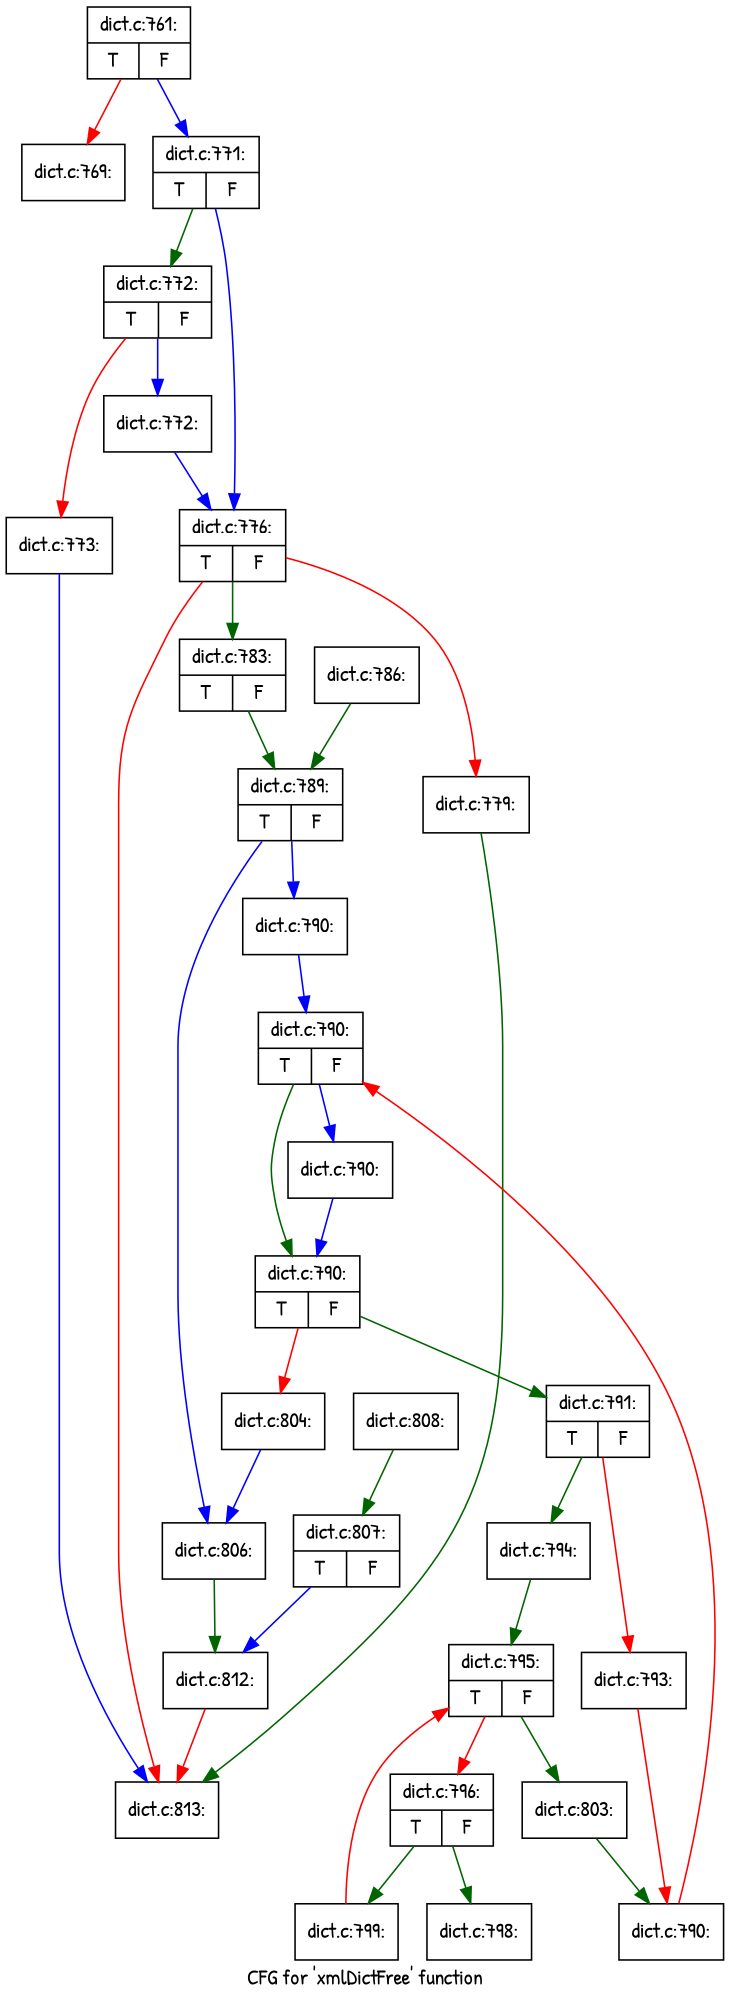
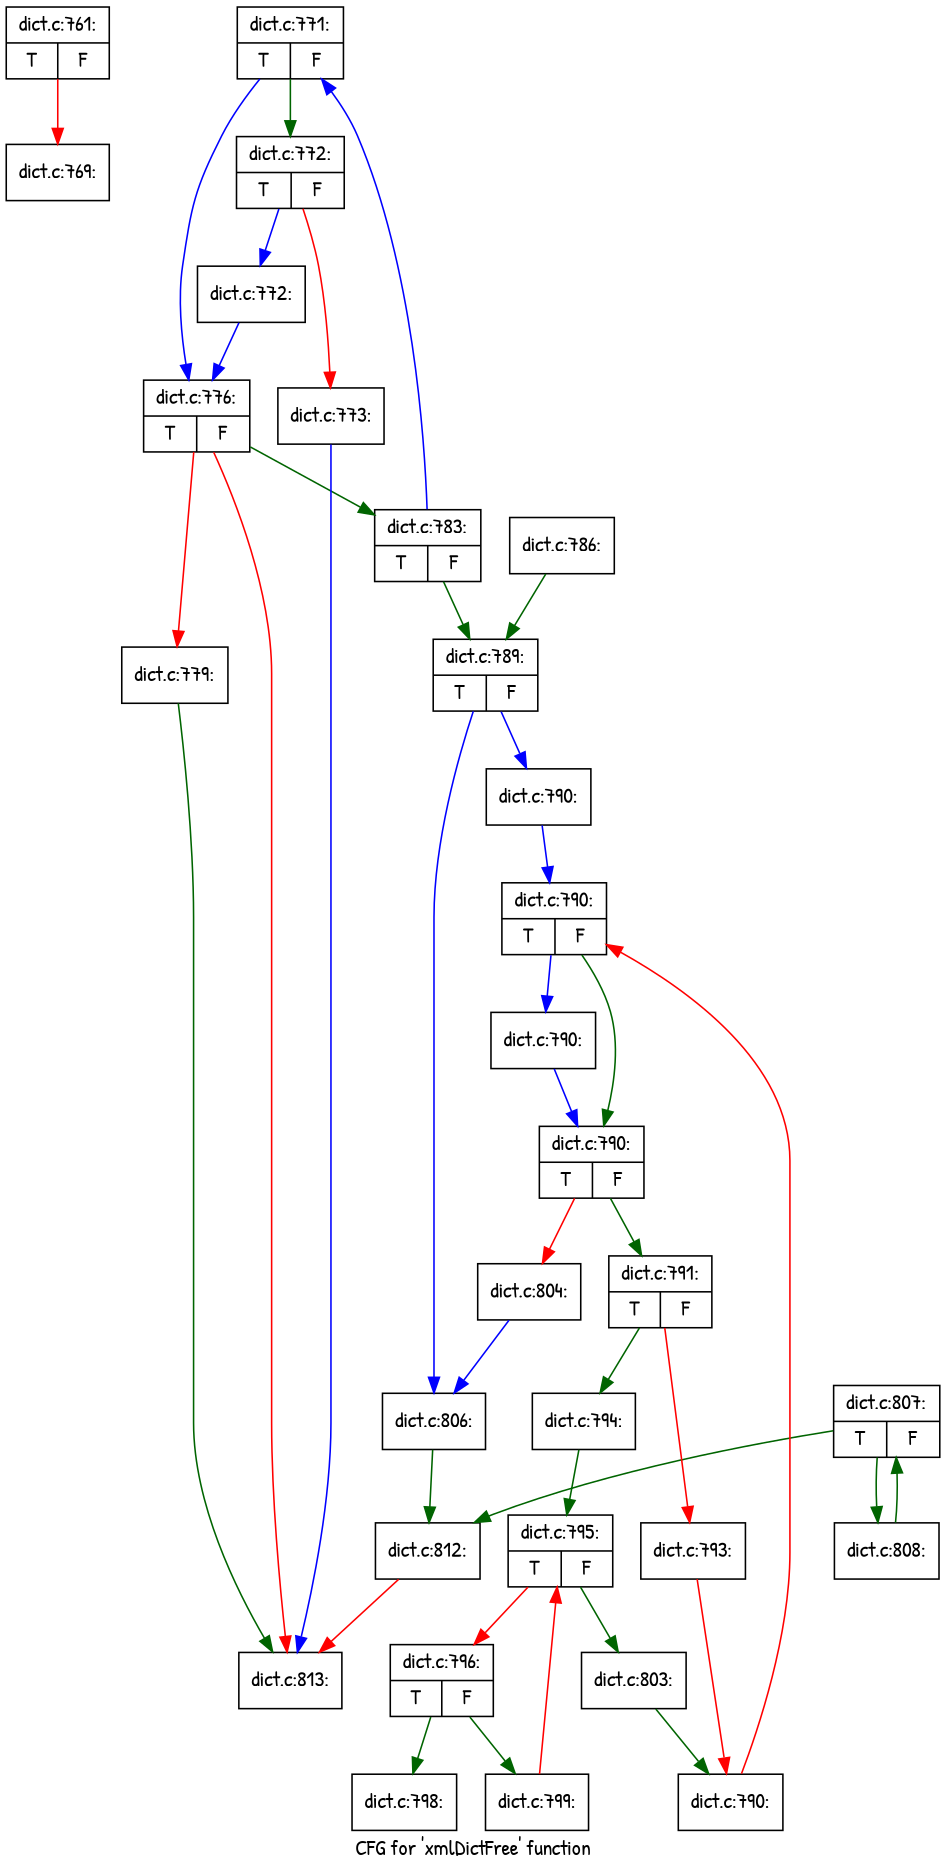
  digraph {
    fontname="Patrick Hand"
    label="CFG for 'xmlDictFree' function"
    node [fontname="Patrick Hand" shape=record]
    edge [color=darkgreen fontname="Patrick Hand"]
    n1 [label="{dict.c:761:|{<s0>T|<s1>F}}"]
    n2 [label="{dict.c:769:}"]
    n3 [label="{dict.c:771:|{<s0>T|<s1>F}}"]
    n4 [label="{dict.c:776:|{<s0>T|<s1>F}}"]
    n5 [label="{dict.c:772:|{<s0>T|<s1>F}}"]
    n6 [label="{dict.c:813:}"]
    n7 [label="{dict.c:779:}"]
    n8 [label="{dict.c:783:|{<s0>T|<s1>F}}"]
    n9 [label="{dict.c:772:}"]
    n10 [label="{dict.c:773:}"]
    n11 [label="{dict.c:789:|{<s0>T|<s1>F}}"]
    n12 [label="{dict.c:786:}"]
    n13 [label="{dict.c:790:}"]
    n14 [label="{dict.c:806:}"]
    n15 [label="{dict.c:790:|{<s0>T|<s1>F}}"]
    n16 [label="{dict.c:812:}"]
    n17 [label="{dict.c:790:}"]
    n18 [label="{dict.c:790:|{<s0>T|<s1>F}}"]
    n19 [label="{dict.c:807:|{<s0>T|<s1>F}}"]
    n20 [label="{dict.c:808:}"]
    n21 [label="{dict.c:791:|{<s0>T|<s1>F}}"]
    n22 [label="{dict.c:804:}"]
    n23 [label="{dict.c:793:}"]
    n24 [label="{dict.c:794:}"]
    n25 [label="{dict.c:790:}"]
    n26 [label="{dict.c:795:|{<s0>T|<s1>F}}"]
    n27 [label="{dict.c:796:|{<s0>T|<s1>F}}"]
    n28 [label="{dict.c:803:}"]
    n29 [label="{dict.c:799:}"]
    n30 [label="{dict.c:798:}"]
    n1 -> n2 [color=red]
-   n1 -> n3 [color=blue]
+   n8 -> n3 [color=blue]
    n3 -> n4 [color=blue]
    n3 -> n5
    n4 -> n6 [color=red]
    n4 -> n7 [color=red]
    n4 -> n8
    n5 -> n9 [color=blue]
    n5 -> n10 [color=red]
    n7 -> n6
    n8 -> n11
    n9 -> n4 [color=blue]
    n10 -> n6 [color=blue]
    n11 -> n13 [color=blue]
    n11 -> n14 [color=blue]
    n12 -> n11
    n13 -> n15 [color=blue]
    n14 -> n16
    n15 -> n17 [color=blue]
    n15 -> n18
    n16 -> n6 [color=red]
    n17 -> n18 [color=blue]
    n18 -> n21
    n18 -> n22 [color=red]
-   n19 -> n16 [color=blue]
+   n19 -> n16
+   n19 -> n20
    n20 -> n19
    n21 -> n23 [color=red]
    n21 -> n24
    n22 -> n14 [color=blue]
    n23 -> n25 [color=red]
    n24 -> n26
    n25 -> n15 [color=red]
    n26 -> n27 [color=red]
    n26 -> n28
    n27 -> n29
    n27 -> n30
    n28 -> n25
    n29 -> n26 [color=red]
  }
